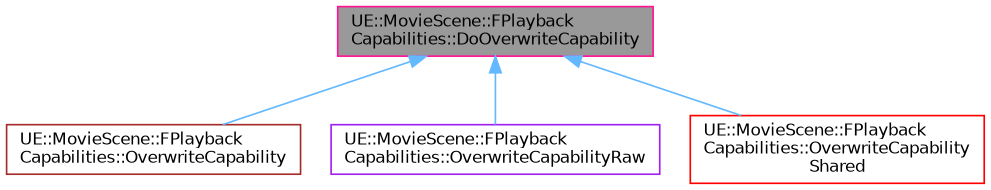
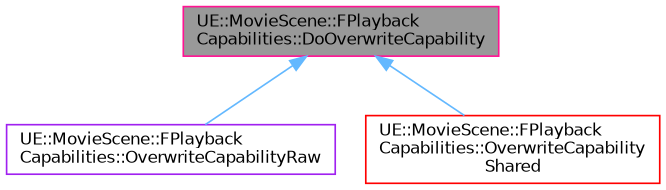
  digraph {
    rankdir=TB
    node [fillcolor=white fontname=Helvetica fontsize=10 shape=box style=filled]
    edge [color=steelblue1 dir=back fontname=Helvetica fontsize=10 labelfontname=Helvetica labelfontsize=10 style=solid]
    n1 [color=deeppink fillcolor=grey60 fontcolor=black height=0.2 label="UE::MovieScene::FPlayback\lCapabilities::DoOverwriteCapability" width=0.4]
-   n2 [color=brown height=0.2 label="UE::MovieScene::FPlayback\lCapabilities::OverwriteCapability" width=0.4]
    n3 [color=purple height=0.2 label="UE::MovieScene::FPlayback\lCapabilities::OverwriteCapabilityRaw" width=0.4]
    n4 [color=red height=0.2 label="UE::MovieScene::FPlayback\lCapabilities::OverwriteCapability\lShared" width=0.4]
-   n1 -> n2
    n1 -> n3
    n1 -> n4
  }
